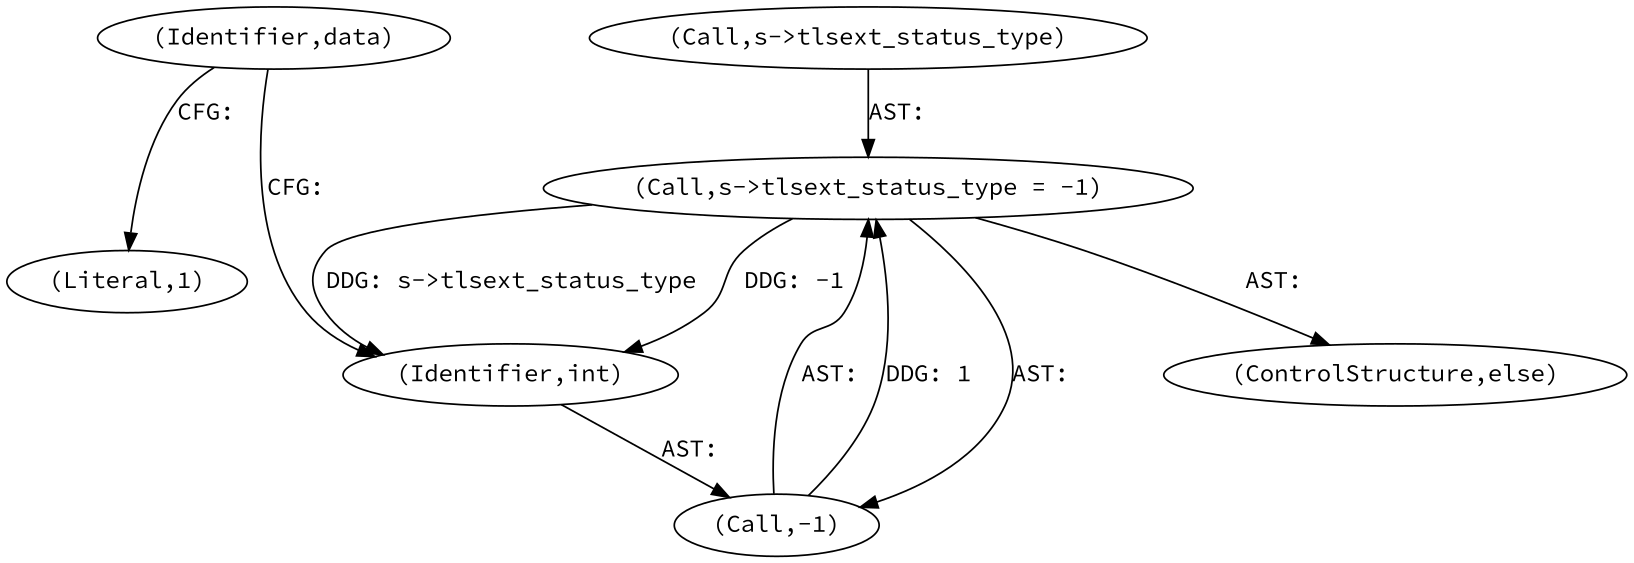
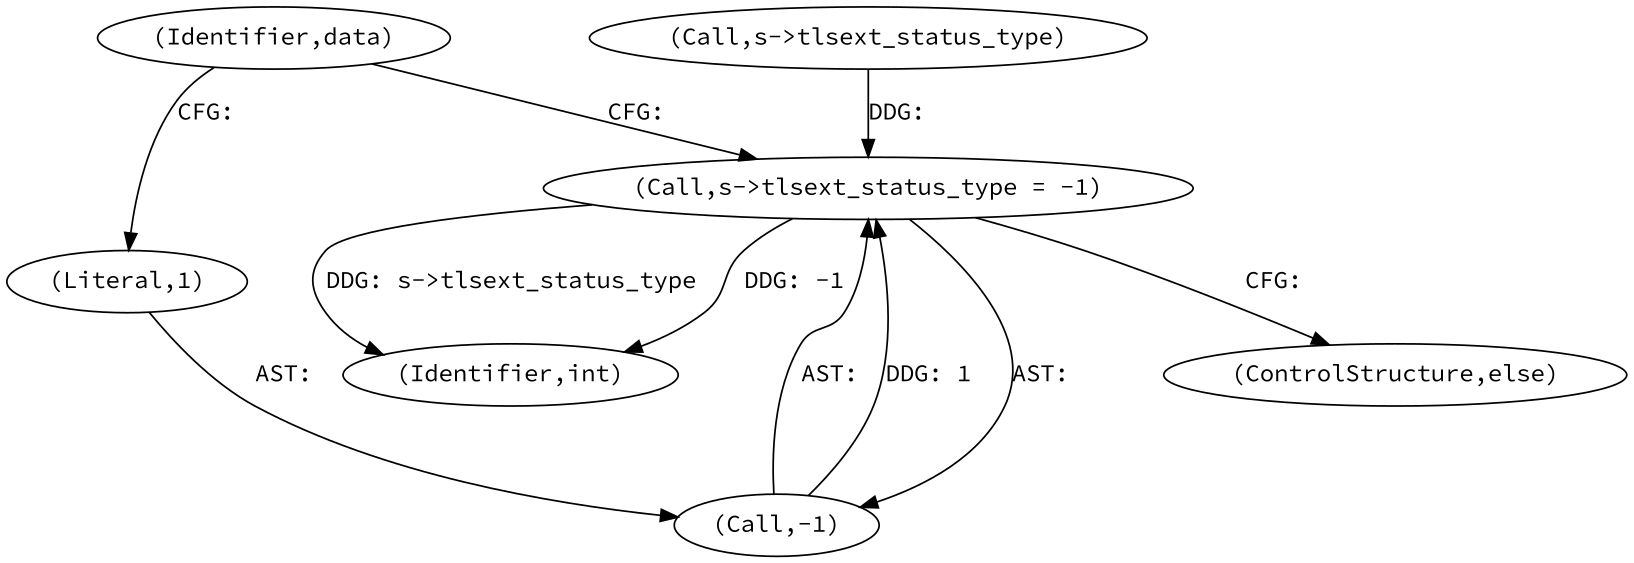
  digraph {
    fontname="Source Code Pro"
    node [fontname="Source Code Pro"]
    edge [fontname="Source Code Pro"]
    n1 [label="(Call,s->tlsext_status_type = -1)"]
    n2 [label="(Call,-1)"]
    n3 [label="(ControlStructure,else)"]
    n4 [label="(Identifier,int)"]
    n5 [label="(Literal,1)"]
    n6 [label="(Identifier,data)"]
    n7 [label="(Call,s->tlsext_status_type)"]
    n1 -> n2 [label="AST: "]
-   n1 -> n3 [label="AST: "]
+   n1 -> n3 [label="CFG: "]
    n1 -> n4 [label="DDG: -1"]
    n1 -> n4 [label="DDG: s->tlsext_status_type"]
    n2 -> n1 [label="AST: "]
    n2 -> n1 [label="DDG: 1"]
-   n4 -> n2 [label="AST: "]
-   n6 -> n4 [label="CFG: "]
+   n5 -> n2 [label="AST: "]
+   n6 -> n1 [label="CFG: "]
    n6 -> n5 [label="CFG: "]
-   n7 -> n1 [label="AST: "]
+   n7 -> n1 [label="DDG: "]
  }
